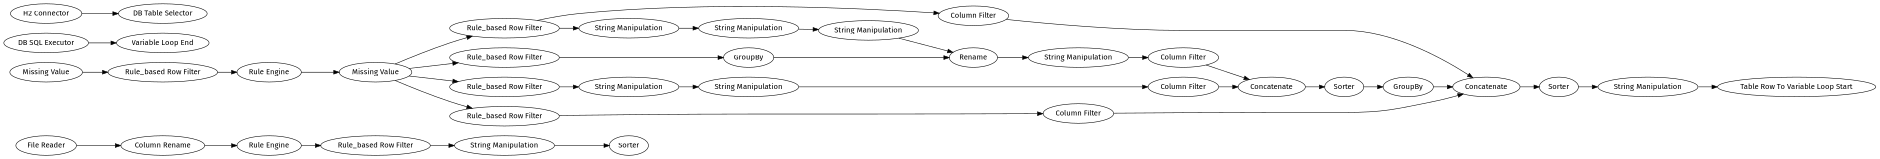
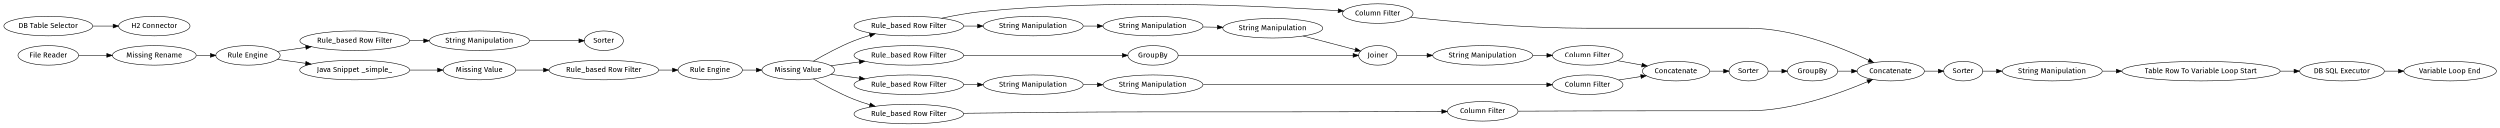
  digraph {
    fontname="Fira Sans"
    rankdir=LR
    node [fontname="Fira Sans"]
    edge [fontname="Fira Sans"]
-   n1 [label="Column Rename"]
+   n1 [label="Missing Rename"]
    n2 [label="Rule Engine"]
    n3 [label="Rule_based Row Filter"]
+   n4 [label="Java Snippet _simple_"]
    n5 [label="String Manipulation"]
    n6 [label="Missing Value"]
    n7 [label="Missing Value"]
    n8 [label="Rule_based Row Filter"]
    n9 [label="Rule_based Row Filter"]
    n10 [label="Rule_based Row Filter"]
    n11 [label="Rule_based Row Filter"]
    n12 [label="String Manipulation"]
    n13 [label="Column Filter"]
    n14 [label=GroupBy]
    n15 [label="Column Filter"]
    n16 [label="String Manipulation"]
    n17 [label="String Manipulation"]
    n18 [label=Concatenate]
    n19 [label="Column Filter"]
    n20 [label=Concatenate]
    n21 [label=Sorter]
    n22 [label=GroupBy]
    n23 [label="Rule Engine"]
    n24 [label="String Manipulation"]
-   n25 [label=Rename]
+   n25 [label=Joiner]
    n26 [label=Sorter]
    n27 [label="Rule_based Row Filter"]
    n28 [label="Column Filter"]
    n29 [label="DB SQL Executor"]
    n30 [label="Variable Loop End"]
    n31 [label="String Manipulation"]
    n32 [label=Sorter]
    n33 [label="String Manipulation"]
    n34 [label="File Reader"]
    n35 [label="String Manipulation"]
    n36 [label="H2 Connector"]
    n37 [label="DB Table Selector"]
    n38 [label="Table Row To Variable Loop Start"]
    n1 -> n2
    n2 -> n3
+   n2 -> n4
    n3 -> n5
+   n4 -> n6
    n5 -> n26
    n6 -> n27
    n7 -> n8
    n7 -> n9
    n7 -> n10
    n7 -> n11
    n8 -> n12
    n8 -> n13
    n9 -> n14
    n10 -> n15
    n11 -> n16
    n12 -> n17
    n13 -> n18
    n14 -> n25
    n15 -> n18
    n16 -> n35
    n17 -> n24
    n18 -> n32
    n19 -> n20
    n20 -> n21
    n21 -> n22
    n22 -> n18
    n23 -> n7
    n24 -> n25
    n25 -> n31
    n27 -> n23
    n28 -> n20
    n29 -> n30
    n31 -> n28
    n32 -> n33
    n33 -> n38
    n34 -> n1
    n35 -> n19
-   n36 -> n37
+   n37 -> n36
+   n38 -> n29
  }
